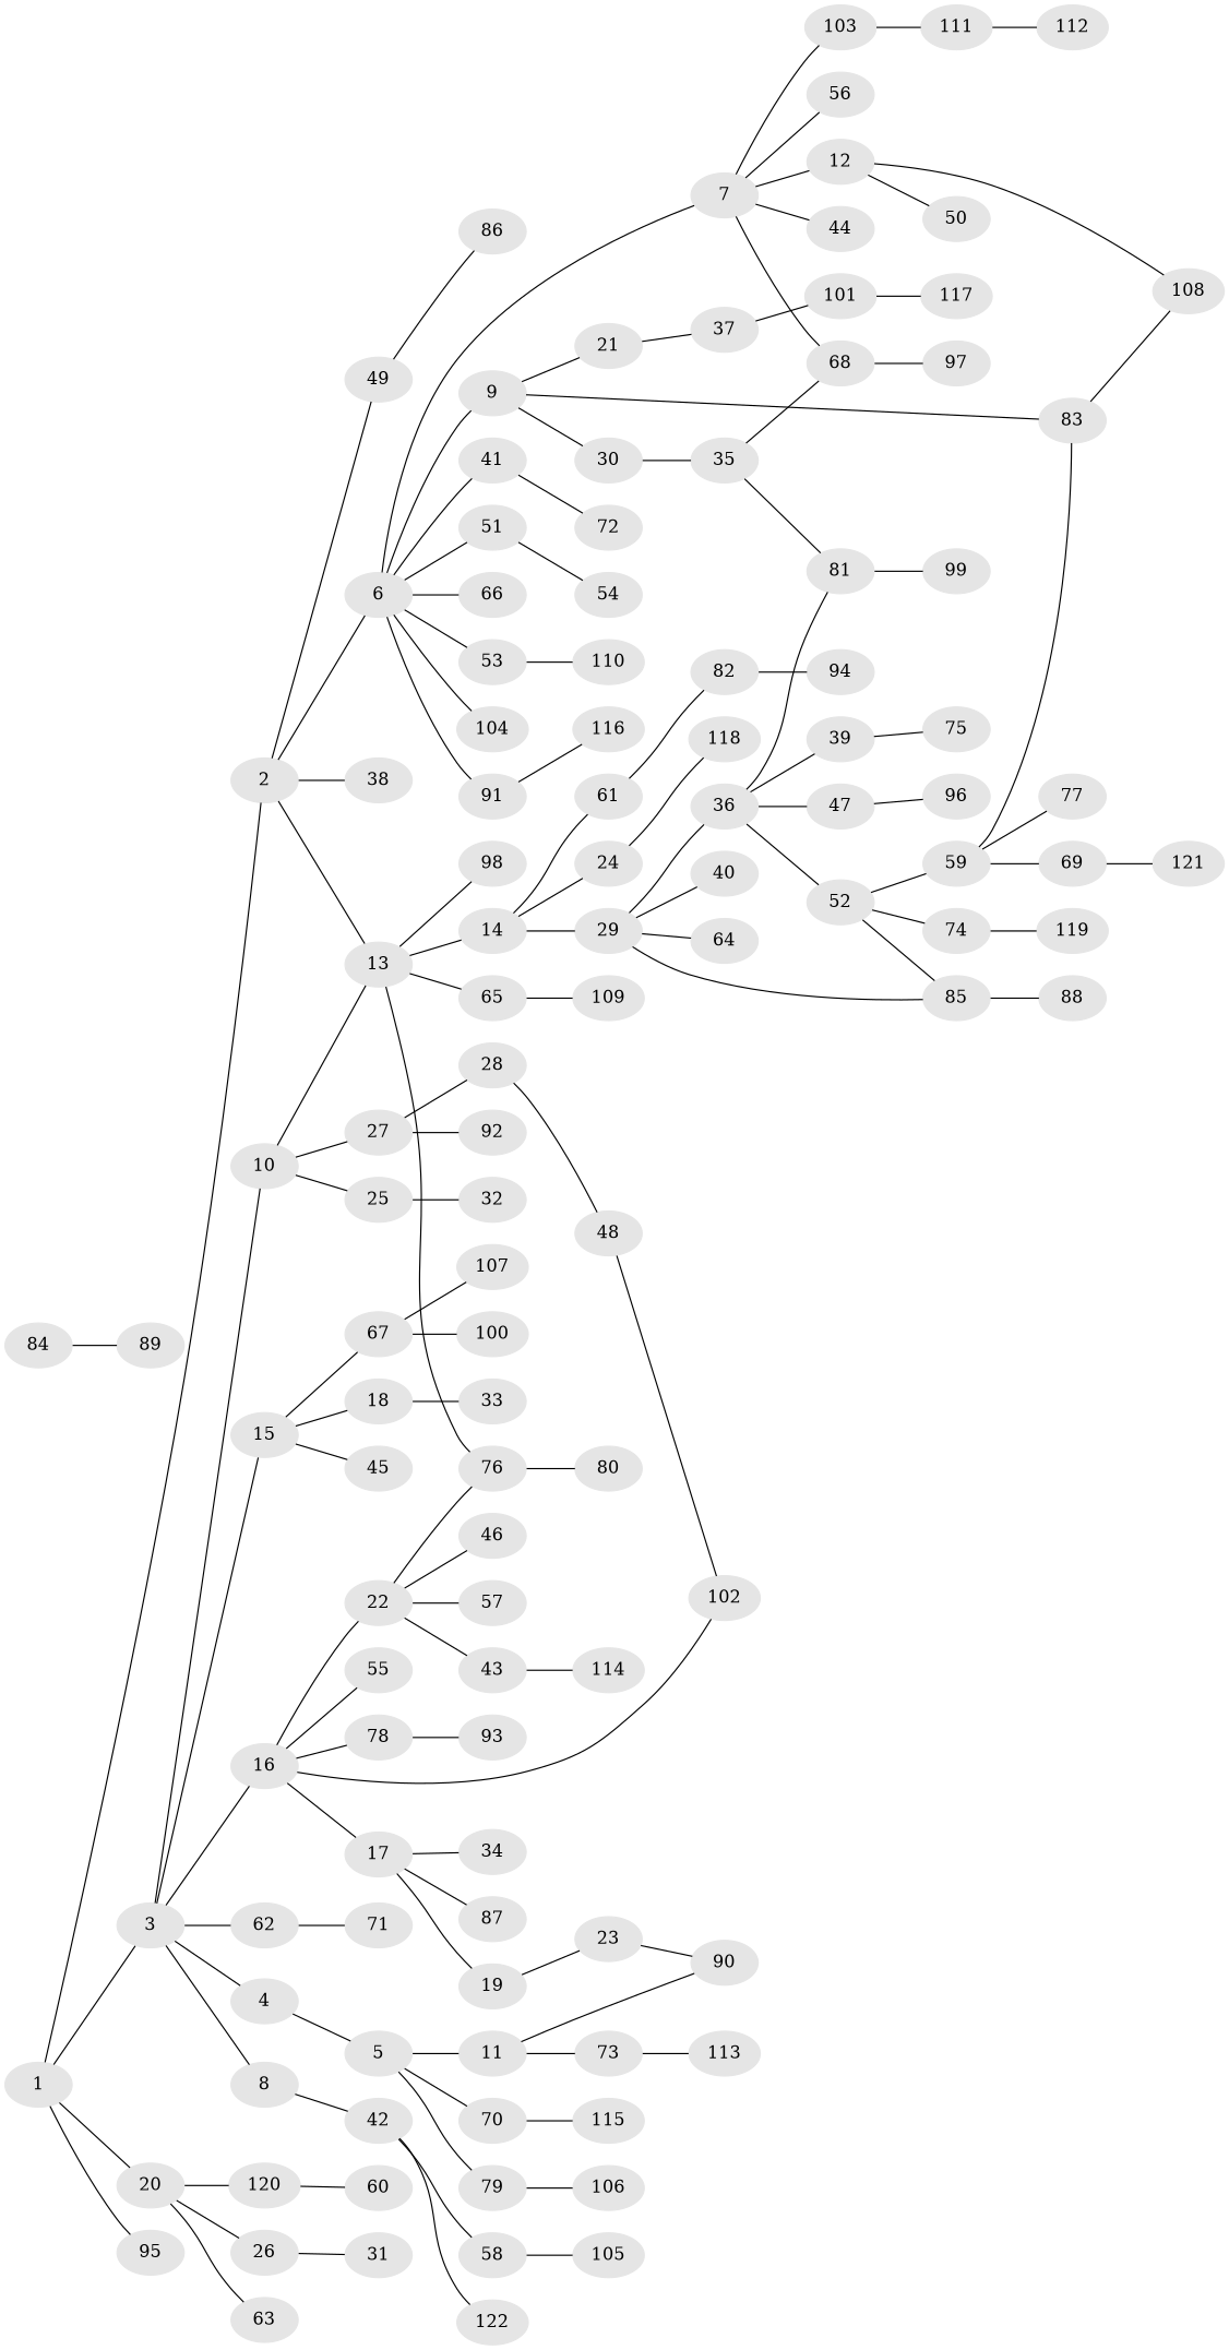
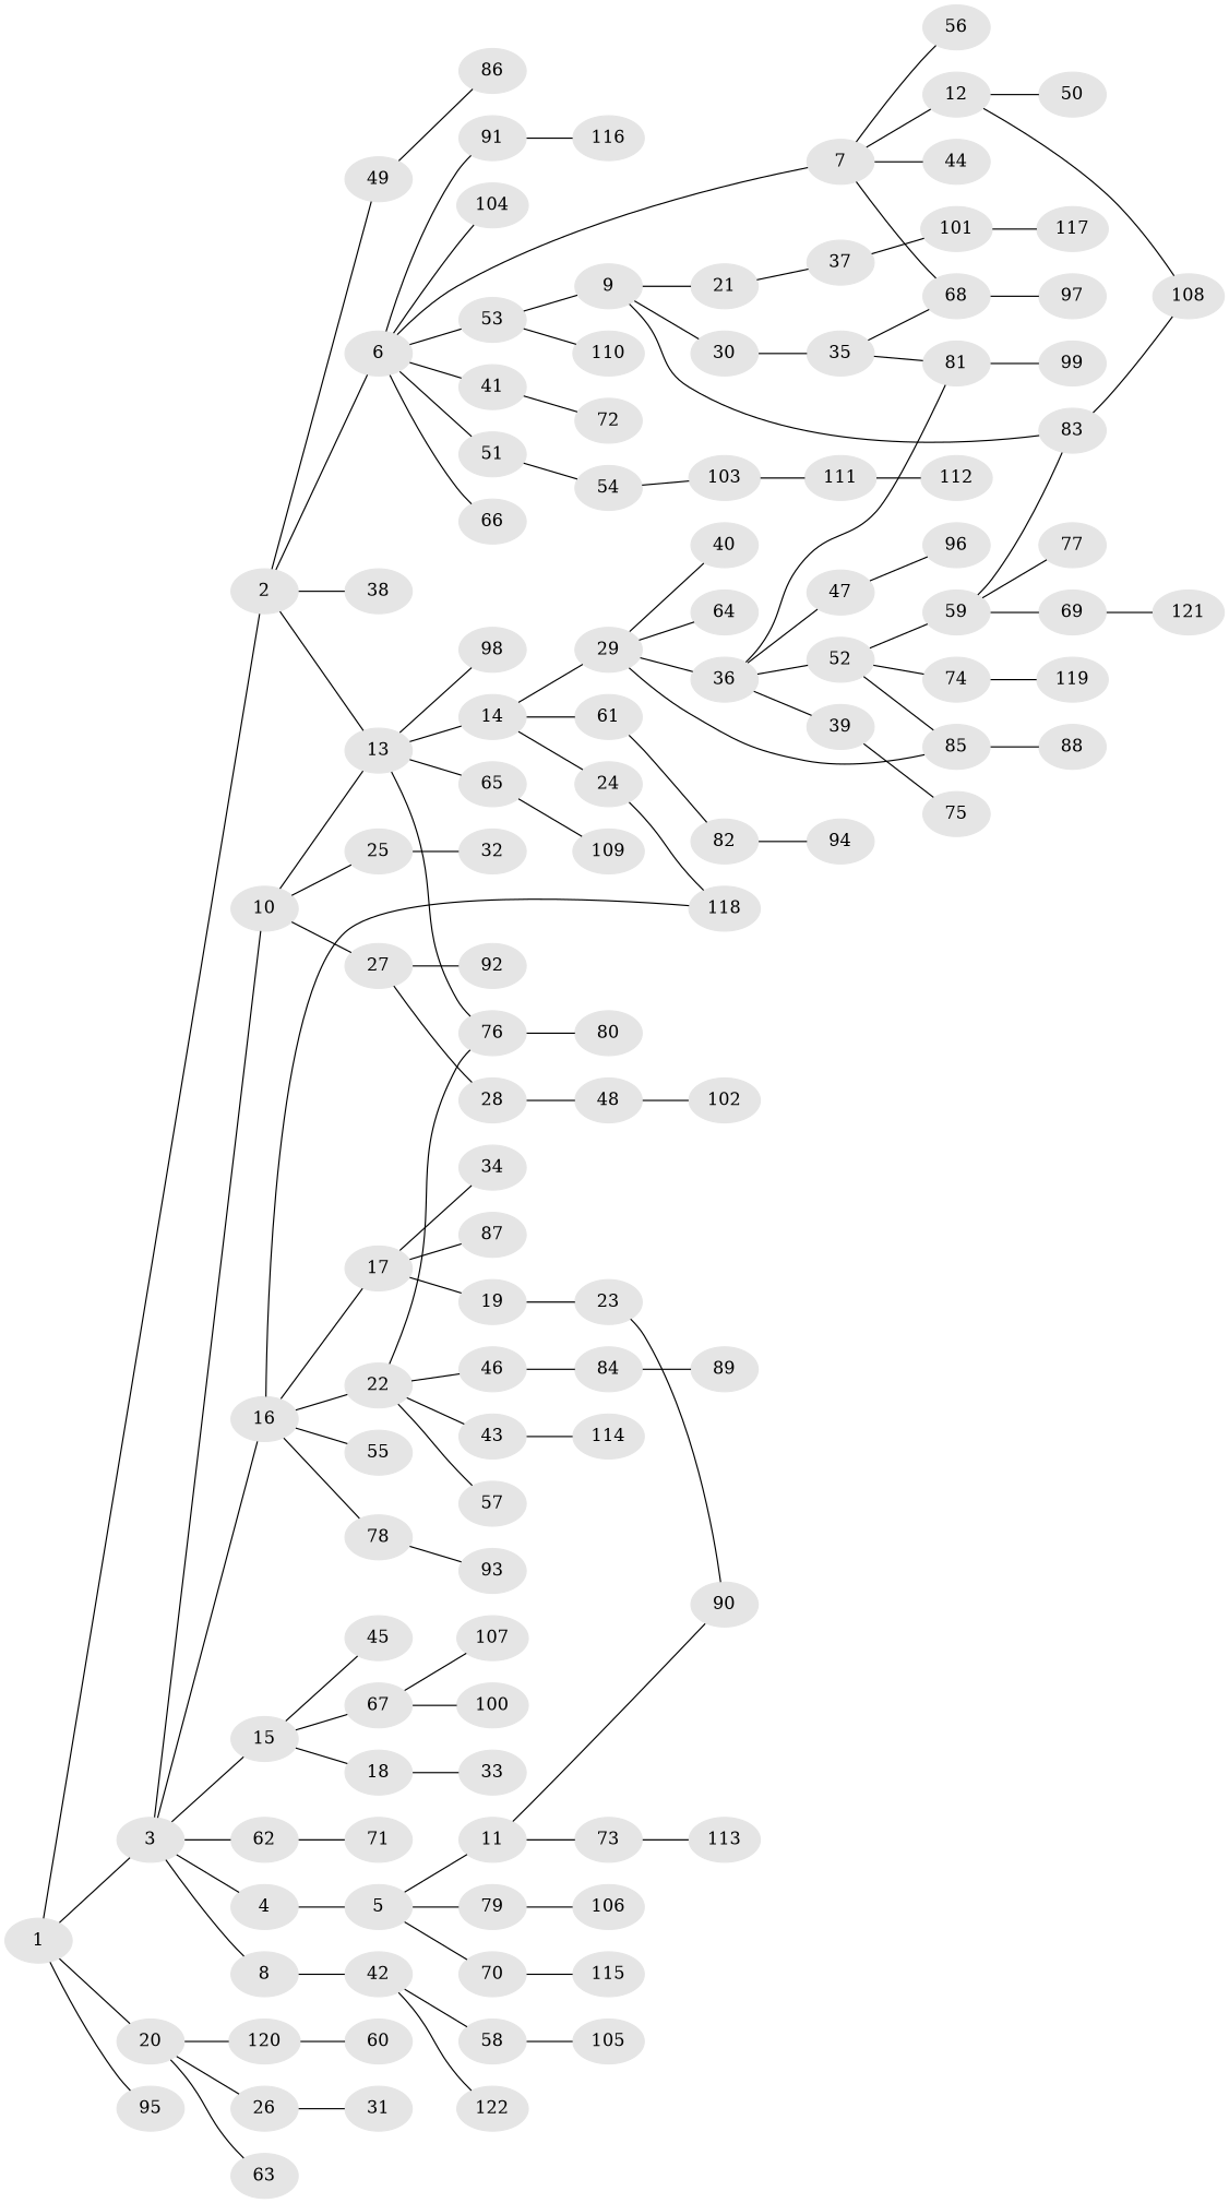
  graph {
    rankdir=LR
    node [color=gray90 style=filled]
    1
    2
    3
    20
    95
    6
    13
    38
    49
    4
    8
    10
    15
    16
    62
    26
    63
    120
    7
    9
    41
    51
    53
    66
    91
    104
    14
    65
    76
    98
    86
    5
    42
    25
    27
    18
    45
    67
    17
    22
    55
    78
    102
    71
    11
    70
    79
    73
    90
    115
    106
    12
    44
    56
    68
    21
    30
    83
    72
    54
    110
    116
    50
    108
    97
    58
    122
    37
    35
    32
    28
    92
    113
    24
    29
    61
    109
    80
    118
    36
    40
    64
    85
    82
    33
    100
    107
    19
    34
    87
    43
    46
    57
    93
    23
    31
    60
    101
    114
    84
    48
    81
    39
    47
    52
    88
    99
    75
    96
    59
    74
    117
    105
    89
    103
    69
    77
    119
    111
    121
    94
    112
    1 -- 2
    1 -- 3
    1 -- 20
    1 -- 95
    2 -- 6
    2 -- 13
    2 -- 38
    2 -- 49
    3 -- 4
    3 -- 8
    3 -- 10
    3 -- 15
    3 -- 16
    3 -- 62
    20 -- 26
    20 -- 63
    20 -- 120
    6 -- 7
-   6 -- 9
+   53 -- 9
    6 -- 41
    6 -- 51
    6 -- 53
    6 -- 66
    6 -- 91
    6 -- 104
    13 -- 14
    13 -- 65
    13 -- 76
    13 -- 98
    49 -- 86
    4 -- 5
    8 -- 42
    10 -- 13
    10 -- 25
    10 -- 27
    15 -- 18
    15 -- 45
    15 -- 67
    16 -- 17
    16 -- 22
    16 -- 55
    16 -- 78
-   16 -- 102
+   16 -- 118
    62 -- 71
    26 -- 31
    120 -- 60
    7 -- 12
    7 -- 44
    7 -- 56
    7 -- 68
    9 -- 21
    9 -- 30
    9 -- 83
    41 -- 72
    51 -- 54
    53 -- 110
    91 -- 116
    14 -- 24
    14 -- 29
    14 -- 61
    65 -- 109
    76 -- 80
    5 -- 11
    5 -- 70
    5 -- 79
    42 -- 58
    42 -- 122
    25 -- 32
    27 -- 28
    27 -- 92
    18 -- 33
    67 -- 100
    67 -- 107
    17 -- 19
    17 -- 34
    17 -- 87
    22 -- 76
    22 -- 43
    22 -- 46
    22 -- 57
    78 -- 93
    11 -- 73
    11 -- 90
    70 -- 115
    79 -- 106
    73 -- 113
    12 -- 50
    12 -- 108
    68 -- 97
    21 -- 37
    30 -- 35
    83 -- 108
-   7 -- 103
+   54 -- 103
    58 -- 105
    37 -- 101
    35 -- 68
    35 -- 81
    28 -- 48
    24 -- 118
    29 -- 36
    29 -- 40
    29 -- 64
    29 -- 85
    61 -- 82
    36 -- 81
    36 -- 39
    36 -- 47
    36 -- 52
    85 -- 88
    82 -- 94
    19 -- 23
    43 -- 114
+   46 -- 84
    23 -- 90
    101 -- 117
    84 -- 89
    48 -- 102
    81 -- 99
    39 -- 75
    47 -- 96
    52 -- 85
    52 -- 59
    52 -- 74
    59 -- 83
    59 -- 69
    59 -- 77
    74 -- 119
    103 -- 111
    69 -- 121
    111 -- 112
  }
